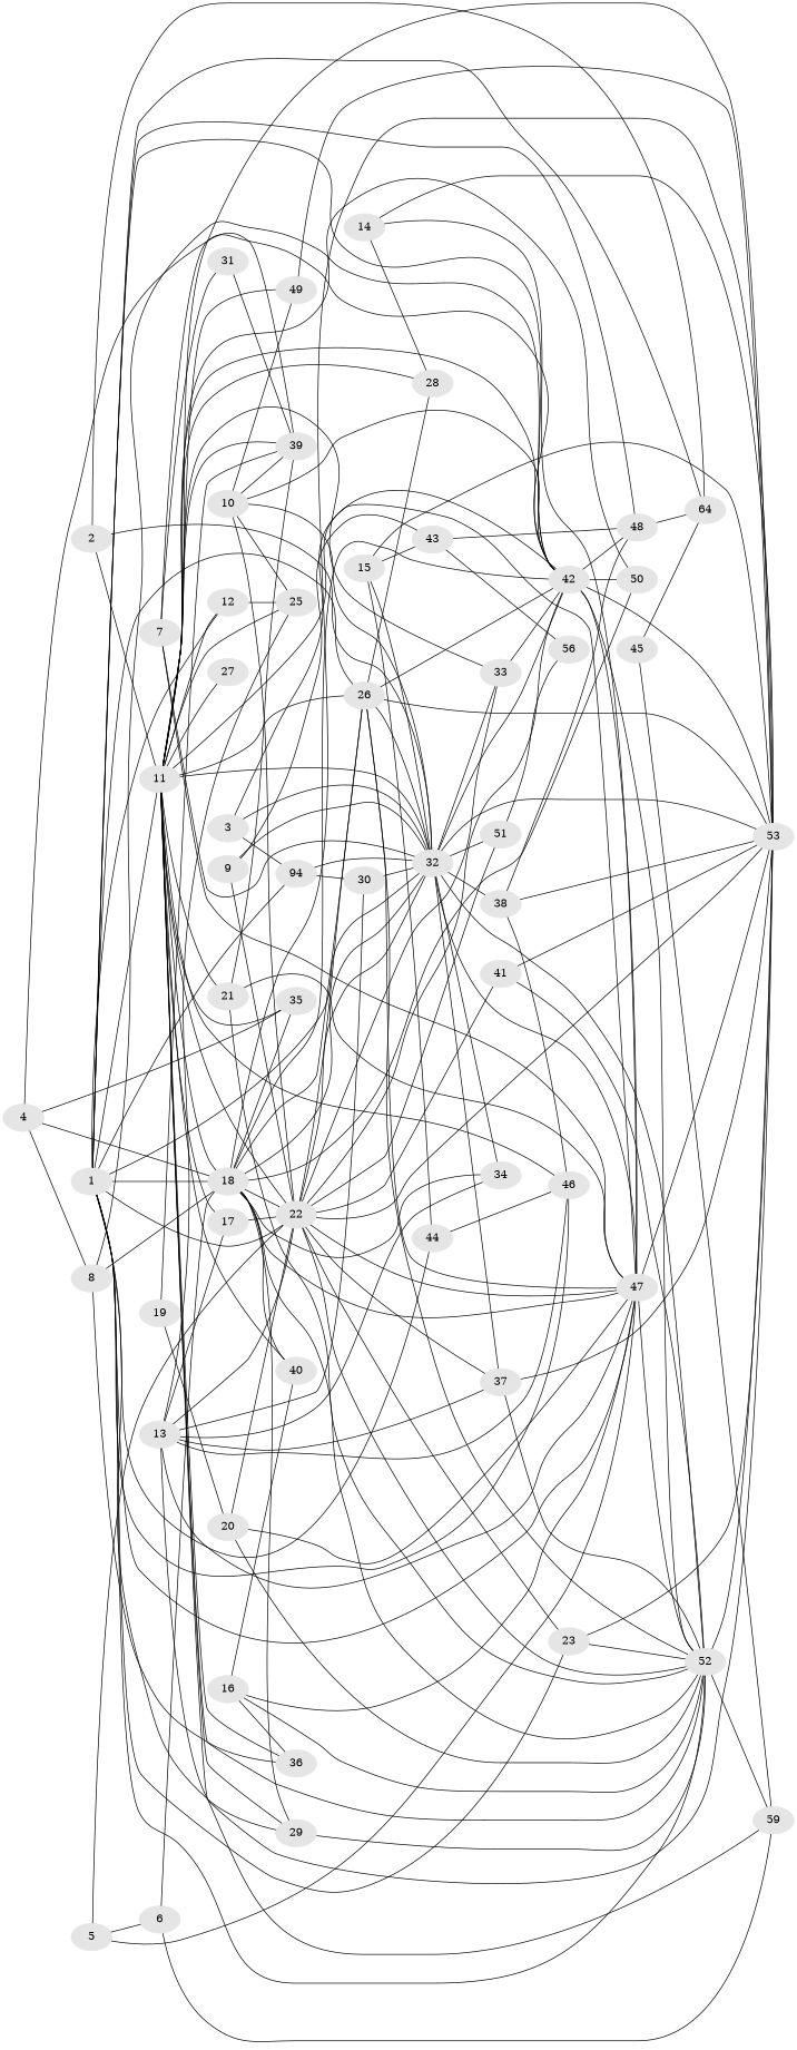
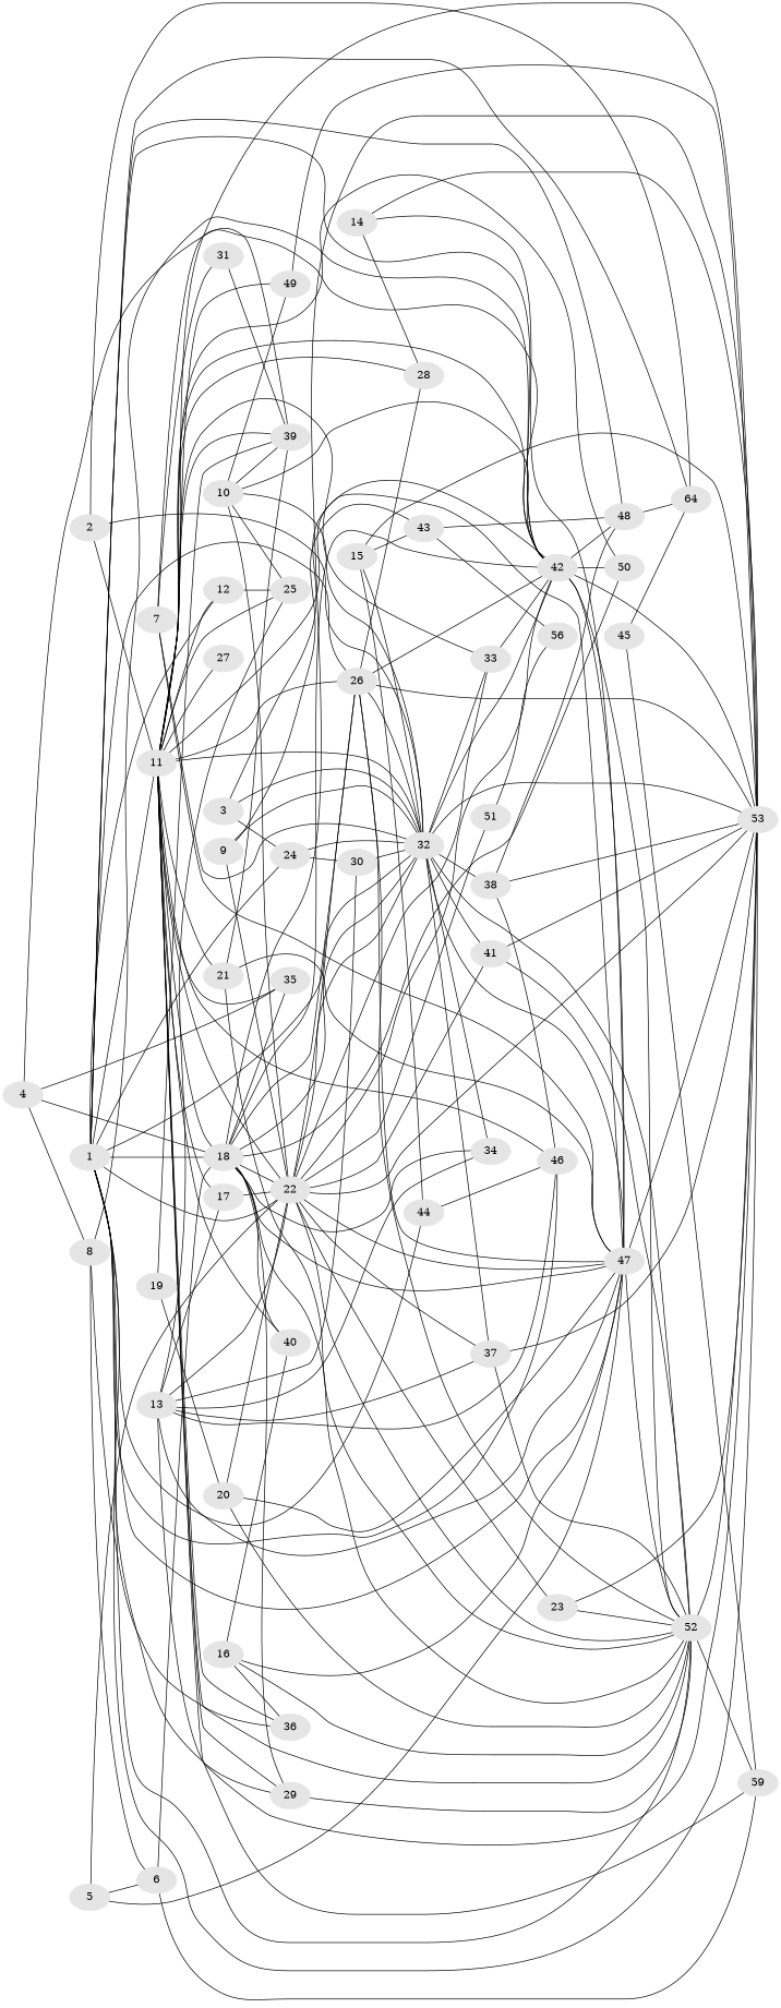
  graph {
    rankdir=LR
    node [color=gray90 style=filled]
    edge [weight=1.0]
    1
    11
    12
    18
    22
-   24 [label=94]
+   24
    26
    29
    32
    42
    44
    46
    47
    48
    52
    53
    n17 [label=64]
    35
    39
    n20 [label=59]
    36
    25
    49
    17
    21
    27
    28
    33
    40
    50
    34
    37
    23
    41
    51
    30
    38
    2
    3
    4
    8
    5
    6
    7
    31
    9
    43
    56
    10
    13
    14
    15
    16
    19
    20
    45
    1 -- 11
    1 -- 12
    1 -- 18
    1 -- 22
    1 -- 24
    1 -- 26 [weight=2.0]
    1 -- 29
    1 -- 32
    1 -- 42
    1 -- 44 [weight=2.0]
    1 -- 46
    1 -- 47
    1 -- 48
    1 -- 52
-   1 -- 23
+   1 -- 53
    1 -- n17
    11 -- 12
    11 -- 18
    11 -- 22
    11 -- 26 [weight=2.0]
    11 -- 29
    11 -- 32
    11 -- 42
    11 -- 46 [weight=2.0]
    11 -- 47
    11 -- 52
    11 -- 53
    11 -- 35
    11 -- 39
    11 -- n20
    11 -- 36
    11 -- 25
    11 -- 49
    11 -- 17
    11 -- 21
    11 -- 27
    11 -- 28
    11 -- 33
    11 -- 40
    11 -- 50
    12 -- 25
    18 -- 22
    18 -- 26 [weight=2.0]
    18 -- 29
    18 -- 32
    18 -- 42
    18 -- 47
    18 -- 52
    18 -- 53
    18 -- 35
    18 -- 40
    18 -- 50
    18 -- 34
    22 -- 26
    22 -- 32 [weight=2.0]
    22 -- 42
    22 -- 47
    22 -- 52
    22 -- 53
    22 -- 33
    22 -- 37
    22 -- 23
    22 -- 41
    22 -- 51
    24 -- 32
    24 -- 30
    26 -- 32
    26 -- 42
    26 -- 47
    26 -- 52
    26 -- 53 [weight=2.0]
    26 -- 28
    29 -- 52
    32 -- 42
    32 -- 47 [weight=3.0]
    32 -- 52 [weight=2.0]
    32 -- 53 [weight=2.0]
    32 -- 33
    32 -- 34
    32 -- 37
-   32 -- 51 [weight=2.0]
+   32 -- 41 [weight=2.0]
    32 -- 38
    42 -- 47
    42 -- 48 [weight=2.0]
    42 -- 52 [weight=3.0]
    42 -- 53
    42 -- 50
    44 -- 46
    47 -- 52
    47 -- 53
    48 -- n17
    52 -- 53 [weight=2.0]
    52 -- n20
    49 -- 53
    17 -- 22
    21 -- 47
    21 -- 52
    21 -- 39
    33 -- 42
    37 -- 52
    37 -- 53
    23 -- 52
    23 -- 53
    41 -- 52
    41 -- 53
    51 -- 56
    30 -- 32
    38 -- 46
    38 -- 48
    38 -- 53
    2 -- 11
    2 -- 32
    2 -- n17
    3 -- 24
    3 -- 32
    3 -- 42
    4 -- 18
    4 -- 35
    4 -- 39
    4 -- 8
-   8 -- 18 [weight=2.0]
+   8 -- 6 [weight=2.0]
    8 -- 42
    8 -- 36
    5 -- 22
    5 -- 47 [weight=2.0]
    5 -- 6
    6 -- 18
    6 -- n20
    7 -- 32
    7 -- 42
    7 -- 47
    7 -- 31
    31 -- 39
    9 -- 22 [weight=2.0]
    9 -- 32
    9 -- 43
    43 -- 48
    43 -- 56
    10 -- 22
    10 -- 32
    10 -- 42
    10 -- 39
    10 -- 25
    10 -- 49
    13 -- 22
    13 -- 46
    13 -- 47
    13 -- 53
    13 -- 25
    13 -- 17
    13 -- 34
    13 -- 37
    13 -- 30
    14 -- 47
    14 -- 53
    14 -- 28
    15 -- 32
    15 -- 44
    15 -- 53
    15 -- 43
    16 -- 47
    16 -- 52
    16 -- 36
    16 -- 40
    19 -- 39
    19 -- 20
    20 -- 22
    20 -- 47 [weight=2.0]
    20 -- 52
    45 -- n17
    45 -- n20
  }
